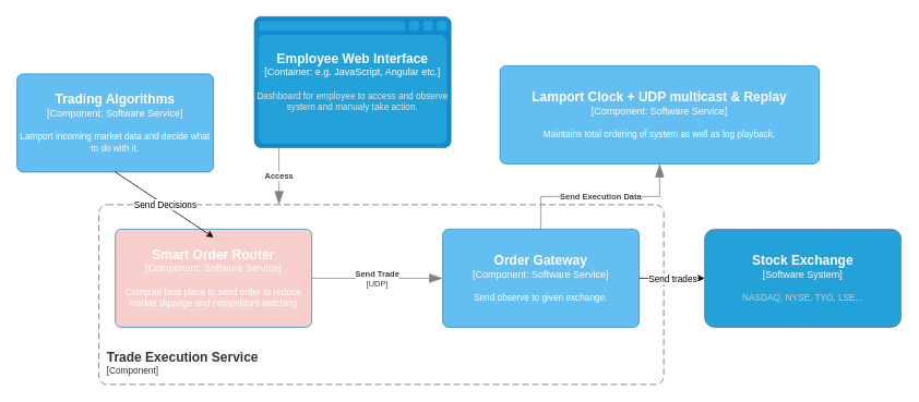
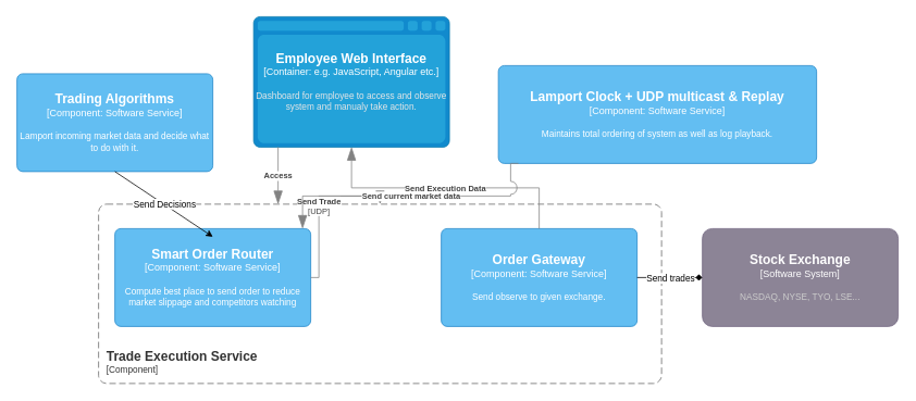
  <mxCell id="0" />
  <mxCell id="1" parent="0" />
  <mxCell id="2" value="&lt;font style=&quot;font-size: 16px&quot;&gt;&lt;b&gt;&lt;div style=&quot;text-align: left&quot;&gt;Trade Execution Service&lt;/div&gt;&lt;/b&gt;&lt;/font&gt;&lt;div style=&quot;text-align: left&quot;&gt;[Component]&lt;/div&gt;" style="rounded=1;fontSize=11;whiteSpace=wrap;html=1;dashed=1;arcSize=20;fillColor=none;strokeColor=#666666;fontColor=#333333;labelBackgroundColor=none;align=left;verticalAlign=bottom;labelBorderColor=none;spacingTop=0;spacing=10;dashPattern=8 4;metaEdit=1;rotatable=0;perimeter=rectanglePerimeter;noLabel=0;labelPadding=0;allowArrows=0;connectable=0;expand=0;recursiveResize=0;editable=1;pointerEvents=0;absoluteArcSize=1;points=[[0.25,0,0],[0.5,0,0],[0.75,0,0],[1,0.25,0],[1,0.5,0],[1,0.75,0],[0.75,1,0],[0.5,1,0],[0.25,1,0],[0,0.75,0],[0,0.5,0],[0,0.25,0]];" parent="1" vertex="1"><mxGeometry x="120" y="250" width="690" height="220" as="geometry" /></mxCell>
- <mxCell id="3" value="&lt;font style=&quot;font-size: 16px&quot;&gt;&lt;b&gt;Smart Order Router&lt;/b&gt;&lt;/font&gt;&lt;div&gt;[Component: Software Service]&lt;/div&gt;&lt;br&gt;&lt;div&gt;&lt;font style=&quot;font-size: 11px&quot;&gt;Compute best place to send order to reduce market slippage and competitors watching&lt;/font&gt;&lt;/div&gt;" style="rounded=1;whiteSpace=wrap;html=1;labelBackgroundColor=none;fillColor=#f8cecc;fontColor=#ffffff;align=center;arcSize=6;strokeColor=#2086C9;metaEdit=1;resizable=0;points=[[0.25,0,0],[0.5,0,0],[0.75,0,0],[1,0.25,0],[1,0.5,0],[1,0.75,0],[0.75,1,0],[0.5,1,0],[0.25,1,0],[0,0.75,0],[0,0.5,0],[0,0.25,0]];" parent="1" vertex="1"><mxGeometry x="140" y="280" width="240" height="120" as="geometry" /></mxCell>
+ <mxCell id="3" value="&lt;font style=&quot;font-size: 16px&quot;&gt;&lt;b&gt;Smart Order Router&lt;/b&gt;&lt;/font&gt;&lt;div&gt;[Component: Software Service]&lt;/div&gt;&lt;br&gt;&lt;div&gt;&lt;font style=&quot;font-size: 11px&quot;&gt;Compute best place to send order to reduce market slippage and competitors watching&lt;/font&gt;&lt;/div&gt;" style="rounded=1;whiteSpace=wrap;html=1;labelBackgroundColor=none;fillColor=#63BEF2;fontColor=#ffffff;align=center;arcSize=6;strokeColor=#2086C9;metaEdit=1;resizable=0;points=[[0.25,0,0],[0.5,0,0],[0.75,0,0],[1,0.25,0],[1,0.5,0],[1,0.75,0],[0.75,1,0],[0.5,1,0],[0.25,1,0],[0,0.75,0],[0,0.5,0],[0,0.25,0]];" parent="1" vertex="1"><mxGeometry x="140" y="280" width="240" height="120" as="geometry" /></mxCell>
  <mxCell id="4" value="&lt;font style=&quot;font-size: 16px&quot;&gt;&lt;b&gt;Order Gateway&lt;/b&gt;&lt;/font&gt;&lt;div&gt;[Component: Software Service]&lt;/div&gt;&lt;br&gt;&lt;div&gt;&lt;font style=&quot;font-size: 11px&quot;&gt;Send observe to given exchange.&lt;/font&gt;&lt;/div&gt;" style="rounded=1;whiteSpace=wrap;html=1;labelBackgroundColor=none;fillColor=#63BEF2;fontColor=#ffffff;align=center;arcSize=6;strokeColor=#2086C9;metaEdit=1;resizable=0;points=[[0.25,0,0],[0.5,0,0],[0.75,0,0],[1,0.25,0],[1,0.5,0],[1,0.75,0],[0.75,1,0],[0.5,1,0],[0.25,1,0],[0,0.75,0],[0,0.5,0],[0,0.25,0]];" parent="1" vertex="1"><mxGeometry x="540" y="280" width="240" height="120" as="geometry" /></mxCell>
- <mxCell id="5" value="&lt;div style=&quot;text-align: left&quot;&gt;&lt;div style=&quot;text-align: center&quot;&gt;&lt;b&gt;Send Trade&lt;/b&gt;&lt;/div&gt;&lt;div style=&quot;text-align: center&quot;&gt;[UDP]&lt;/div&gt;&lt;/div&gt;" style="endArrow=blockThin;html=1;fontSize=10;fontColor=#404040;strokeWidth=1;endFill=1;strokeColor=#828282;elbow=vertical;metaEdit=1;endSize=14;startSize=14;jumpStyle=arc;jumpSize=16;rounded=0;edgeStyle=orthogonalEdgeStyle;exitX=1;exitY=0.5;exitDx=0;exitDy=0;exitPerimeter=0;entryX=0;entryY=0.5;entryDx=0;entryDy=0;entryPerimeter=0;" parent="1" source="3" target="4" edge="1"><mxGeometry width="240" relative="1" as="geometry"><mxPoint x="360" y="290" as="sourcePoint" /><mxPoint x="600" y="290" as="targetPoint" /></mxGeometry></mxCell>
+ <mxCell id="5" value="&lt;div style=&quot;text-align: left&quot;&gt;&lt;div style=&quot;text-align: center&quot;&gt;&lt;b&gt;Send Trade&lt;/b&gt;&lt;/div&gt;&lt;div style=&quot;text-align: center&quot;&gt;[UDP]&lt;/div&gt;&lt;/div&gt;" style="endArrow=blockThin;html=1;fontSize=10;fontColor=#404040;strokeWidth=1;endFill=1;strokeColor=#828282;elbow=vertical;metaEdit=1;endSize=14;startSize=14;jumpStyle=arc;jumpSize=16;rounded=0;edgeStyle=orthogonalEdgeStyle;exitX=1;exitY=0.5;exitDx=0;exitDy=0;exitPerimeter=0;" parent="1" source="3" target="2" edge="1"><mxGeometry width="240" relative="1" as="geometry"><mxPoint x="360" y="290" as="sourcePoint" /><mxPoint x="600" y="290" as="targetPoint" /></mxGeometry></mxCell>
  <mxCell id="6" value="&lt;font style=&quot;font-size: 16px&quot;&gt;&lt;b&gt;Trading Algorithms&lt;/b&gt;&lt;/font&gt;&lt;div&gt;[Component: Software Service]&lt;/div&gt;&lt;br&gt;&lt;div&gt;&lt;font style=&quot;font-size: 11px&quot;&gt;Lamport incoming market data and decide what to do with it. &lt;/font&gt;&lt;/div&gt;" style="rounded=1;whiteSpace=wrap;html=1;labelBackgroundColor=none;fillColor=#63BEF2;fontColor=#ffffff;align=center;arcSize=6;strokeColor=#2086C9;metaEdit=1;resizable=0;points=[[0.25,0,0],[0.5,0,0],[0.75,0,0],[1,0.25,0],[1,0.5,0],[1,0.75,0],[0.75,1,0],[0.5,1,0],[0.25,1,0],[0,0.75,0],[0,0.5,0],[0,0.25,0]];" parent="1" vertex="1"><mxGeometry x="20" y="90" width="240" height="120" as="geometry" /></mxCell>
  <mxCell id="7" value="" style="endArrow=classic;html=1;rounded=0;exitX=0.5;exitY=1;exitDx=0;exitDy=0;exitPerimeter=0;" parent="1" source="6" edge="1"><mxGeometry relative="1" as="geometry"><mxPoint x="250" y="240" as="sourcePoint" /><mxPoint x="260" y="290" as="targetPoint" /></mxGeometry></mxCell>
  <mxCell id="8" value="Send Decisions" style="edgeLabel;resizable=0;html=1;;align=center;verticalAlign=middle;" parent="7" connectable="0" vertex="1"><mxGeometry relative="1" as="geometry"><mxPoint x="1" as="offset" /></mxGeometry></mxCell>
- <mxCell id="9" value="&lt;font style=&quot;font-size: 16px&quot;&gt;&lt;b&gt;Stock Exchange&lt;/b&gt;&lt;/font&gt;&lt;div&gt;[Software System]&lt;/div&gt;&lt;br&gt;&lt;div&gt;&lt;font style=&quot;font-size: 11px&quot;&gt;&lt;font color=&quot;#cccccc&quot;&gt;NASDAQ, NYSE, TYO, LSE...&lt;/font&gt;&lt;/div&gt;" style="rounded=1;whiteSpace=wrap;html=1;labelBackgroundColor=none;fillColor=#23a2d9;fontColor=#ffffff;align=center;arcSize=10;strokeColor=#736782;metaEdit=1;resizable=0;points=[[0.25,0,0],[0.5,0,0],[0.75,0,0],[1,0.25,0],[1,0.5,0],[1,0.75,0],[0.75,1,0],[0.5,1,0],[0.25,1,0],[0,0.75,0],[0,0.5,0],[0,0.25,0]];" parent="1" vertex="1"><mxGeometry x="860" y="280" width="240" height="120" as="geometry" /></mxCell>
- <mxCell id="10" value="" style="endArrow=classic;html=1;rounded=0;entryX=0;entryY=0.5;entryDx=0;entryDy=0;entryPerimeter=0;exitX=1;exitY=0.5;exitDx=0;exitDy=0;exitPerimeter=0;" parent="1" source="4" target="9" edge="1"><mxGeometry relative="1" as="geometry"><mxPoint x="830" y="360" as="sourcePoint" /><mxPoint x="834" y="470" as="targetPoint" /></mxGeometry></mxCell>
+ <mxCell id="9" value="&lt;font style=&quot;font-size: 16px&quot;&gt;&lt;b&gt;Stock Exchange&lt;/b&gt;&lt;/font&gt;&lt;div&gt;[Software System]&lt;/div&gt;&lt;br&gt;&lt;div&gt;&lt;font style=&quot;font-size: 11px&quot;&gt;&lt;font color=&quot;#cccccc&quot;&gt;NASDAQ, NYSE, TYO, LSE...&lt;/font&gt;&lt;/div&gt;" style="rounded=1;whiteSpace=wrap;html=1;labelBackgroundColor=none;fillColor=#8C8496;fontColor=#ffffff;align=center;arcSize=10;strokeColor=#736782;metaEdit=1;resizable=0;points=[[0.25,0,0],[0.5,0,0],[0.75,0,0],[1,0.25,0],[1,0.5,0],[1,0.75,0],[0.75,1,0],[0.5,1,0],[0.25,1,0],[0,0.75,0],[0,0.5,0],[0,0.25,0]];" parent="1" vertex="1"><mxGeometry x="860" y="280" width="240" height="120" as="geometry" /></mxCell>
+ <mxCell id="10" value="" style="endArrow=diamond;html=1;rounded=0;entryX=0;entryY=0.5;entryDx=0;entryDy=0;entryPerimeter=0;exitX=1;exitY=0.5;exitDx=0;exitDy=0;exitPerimeter=0;" parent="1" source="4" target="9" edge="1"><mxGeometry relative="1" as="geometry"><mxPoint x="830" y="360" as="sourcePoint" /><mxPoint x="834" y="470" as="targetPoint" /></mxGeometry></mxCell>
  <mxCell id="11" value="Send trades" style="edgeLabel;resizable=0;html=1;;align=center;verticalAlign=middle;" parent="10" connectable="0" vertex="1"><mxGeometry relative="1" as="geometry" /></mxCell>
  <mxCell id="12" value="&lt;font style=&quot;font-size: 16px&quot;&gt;&lt;b&gt;Lamport Clock + UDP multicast &amp; Replay&lt;/b&gt;&lt;/font&gt;&lt;div&gt;[Component: Software Service]&lt;/div&gt;&lt;br&gt;&lt;div&gt;&lt;font style=&quot;font-size: 11px&quot;&gt;Maintains total ordering of system as well as log playback.&lt;/font&gt;&lt;/div&gt;" style="rounded=1;whiteSpace=wrap;html=1;labelBackgroundColor=none;fillColor=#63BEF2;fontColor=#ffffff;align=center;arcSize=6;strokeColor=#2086C9;metaEdit=1;resizable=0;points=[[0.25,0,0],[0.5,0,0],[0.75,0,0],[1,0.25,0],[1,0.5,0],[1,0.75,0],[0.75,1,0],[0.5,1,0],[0.25,1,0],[0,0.75,0],[0,0.5,0],[0,0.25,0]];" parent="1" vertex="1"><mxGeometry x="610" y="80" width="390" height="120" as="geometry" /></mxCell>
  <mxCell id="13" value="&lt;font style=&quot;font-size: 16px&quot;&gt;&lt;b&gt;Employee Web Interface&lt;/b&gt;&lt;/font&gt;&lt;div&gt;[Container:&amp;nbsp;e.g. JavaScript, Angular etc.]&lt;/div&gt;&lt;br&gt;&lt;div&gt;&lt;font style=&quot;font-size: 11px&quot;&gt;&lt;font color=&quot;#E6E6E6&quot;&gt;Dashboard for employee to access and observe system and manualy take action. &lt;/font&gt;&lt;/div&gt;" style="shape=mxgraph.c4.webBrowserContainer2;whiteSpace=wrap;html=1;boundedLbl=1;rounded=0;labelBackgroundColor=none;strokeColor=#118ACD;fillColor=#23A2D9;strokeColor=#118ACD;strokeColor2=#0E7DAD;fontSize=12;fontColor=#ffffff;align=center;metaEdit=1;points=[[0.5,0,0],[1,0.25,0],[1,0.5,0],[1,0.75,0],[0.5,1,0],[0,0.75,0],[0,0.5,0],[0,0.25,0]];resizable=0;" parent="1" vertex="1"><mxGeometry x="310" y="20" width="240" height="160" as="geometry" /></mxCell>
- <mxCell id="14" value="&lt;div style=&quot;text-align: left&quot;&gt;&lt;div style=&quot;text-align: center&quot;&gt;&lt;b&gt;Send Execution Data&lt;/b&gt;&lt;/div&gt;" style="endArrow=blockThin;html=1;fontSize=10;fontColor=#404040;strokeWidth=1;endFill=1;strokeColor=#828282;elbow=vertical;metaEdit=1;endSize=14;startSize=14;jumpStyle=arc;jumpSize=16;rounded=0;edgeStyle=orthogonalEdgeStyle;entryX=0.5;entryY=1;entryDx=0;entryDy=0;entryPerimeter=0;exitX=0.5;exitY=0;exitDx=0;exitDy=0;exitPerimeter=0;" parent="1" source="4" target="12" edge="1"><mxGeometry width="240" relative="1" as="geometry"><mxPoint x="360" y="290" as="sourcePoint" /><mxPoint x="600" y="290" as="targetPoint" /></mxGeometry></mxCell>
+ <mxCell id="14" value="&lt;div style=&quot;text-align: left&quot;&gt;&lt;div style=&quot;text-align: center&quot;&gt;&lt;b&gt;Send Execution Data&lt;/b&gt;&lt;/div&gt;" style="endArrow=blockThin;html=1;fontSize=10;fontColor=#404040;strokeWidth=1;endFill=1;strokeColor=#828282;elbow=vertical;metaEdit=1;endSize=14;startSize=14;jumpStyle=arc;jumpSize=16;rounded=0;edgeStyle=orthogonalEdgeStyle;exitX=0.5;exitY=0;exitDx=0;exitDy=0;exitPerimeter=0;" parent="1" source="4" target="13" edge="1"><mxGeometry width="240" relative="1" as="geometry"><mxPoint x="360" y="290" as="sourcePoint" /><mxPoint x="600" y="290" as="targetPoint" /></mxGeometry></mxCell>
+ <mxCell id="15" value="&lt;div style=&quot;text-align: left&quot;&gt;&lt;div style=&quot;text-align: center&quot;&gt;&lt;b&gt;Send current market data&lt;/b&gt;&lt;/div&gt;" style="endArrow=blockThin;html=1;fontSize=10;fontColor=#404040;strokeWidth=1;endFill=1;strokeColor=#828282;elbow=vertical;metaEdit=1;endSize=14;startSize=14;jumpStyle=arc;jumpSize=16;rounded=0;edgeStyle=orthogonalEdgeStyle;exitX=0.063;exitY=1;exitDx=0;exitDy=0;exitPerimeter=0;" parent="1" source="12" target="3" edge="1"><mxGeometry width="240" relative="1" as="geometry"><mxPoint x="607.6" y="210" as="sourcePoint" /><mxPoint x="380" y="323.96" as="targetPoint" /><Array as="points"><mxPoint x="625" y="240" /><mxPoint x="370" y="240" /></Array></mxGeometry></mxCell>
  <mxCell id="16" value="&lt;div style=&quot;text-align: left&quot;&gt;&lt;div style=&quot;text-align: center&quot;&gt;&lt;b&gt;Access&lt;/b&gt;&lt;/div&gt;" style="endArrow=blockThin;html=1;fontSize=10;fontColor=#404040;strokeWidth=1;endFill=1;strokeColor=#828282;elbow=vertical;metaEdit=1;endSize=14;startSize=14;jumpStyle=arc;jumpSize=16;rounded=0;edgeStyle=orthogonalEdgeStyle;exitX=0.125;exitY=1;exitDx=0;exitDy=0;exitPerimeter=0;" parent="1" source="13" edge="1"><mxGeometry x="-0.007" width="240" relative="1" as="geometry"><mxPoint x="360" y="290" as="sourcePoint" /><mxPoint x="340" y="250" as="targetPoint" /><mxPoint as="offset" /></mxGeometry></mxCell>
